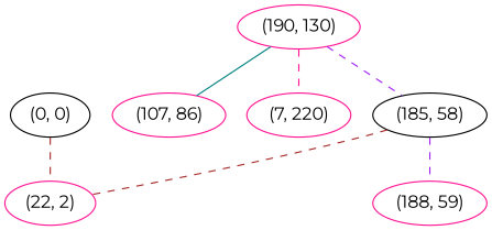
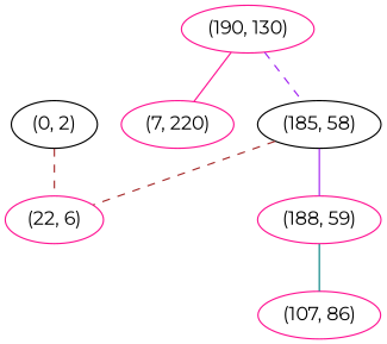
  graph {
    fontname=Montserrat
    node [color=deeppink fontname=Montserrat]
    edge [color=brown fontname=Montserrat style=dashed weight=1]
-   "(0, 0)" [color=black]
-   "(22, 6)" [label="(22, 2)"]
+   "(0, 0)" [color=black label="(0, 2)"]
+   "(22, 6)"
    "(190, 130)"
    "(107, 86)"
    "(7, 220)"
    "(185, 58)" [color=black]
    "(188, 59)"
    "(0, 0)" -- "(22, 6)" [weight=4]
-   "(190, 130)" -- "(107, 86)" [color=teal style=solid]
-   "(190, 130)" -- "(7, 220)" [color=deeppink]
+   "(188, 59)" -- "(107, 86)" [color=teal style=solid]
+   "(190, 130)" -- "(7, 220)" [color=deeppink style=solid]
    "(190, 130)" -- "(185, 58)" [color=purple]
    "(185, 58)" -- "(22, 6)"
-   "(185, 58)" -- "(188, 59)" [color=purple]
+   "(185, 58)" -- "(188, 59)" [color=purple style=solid]
  }
